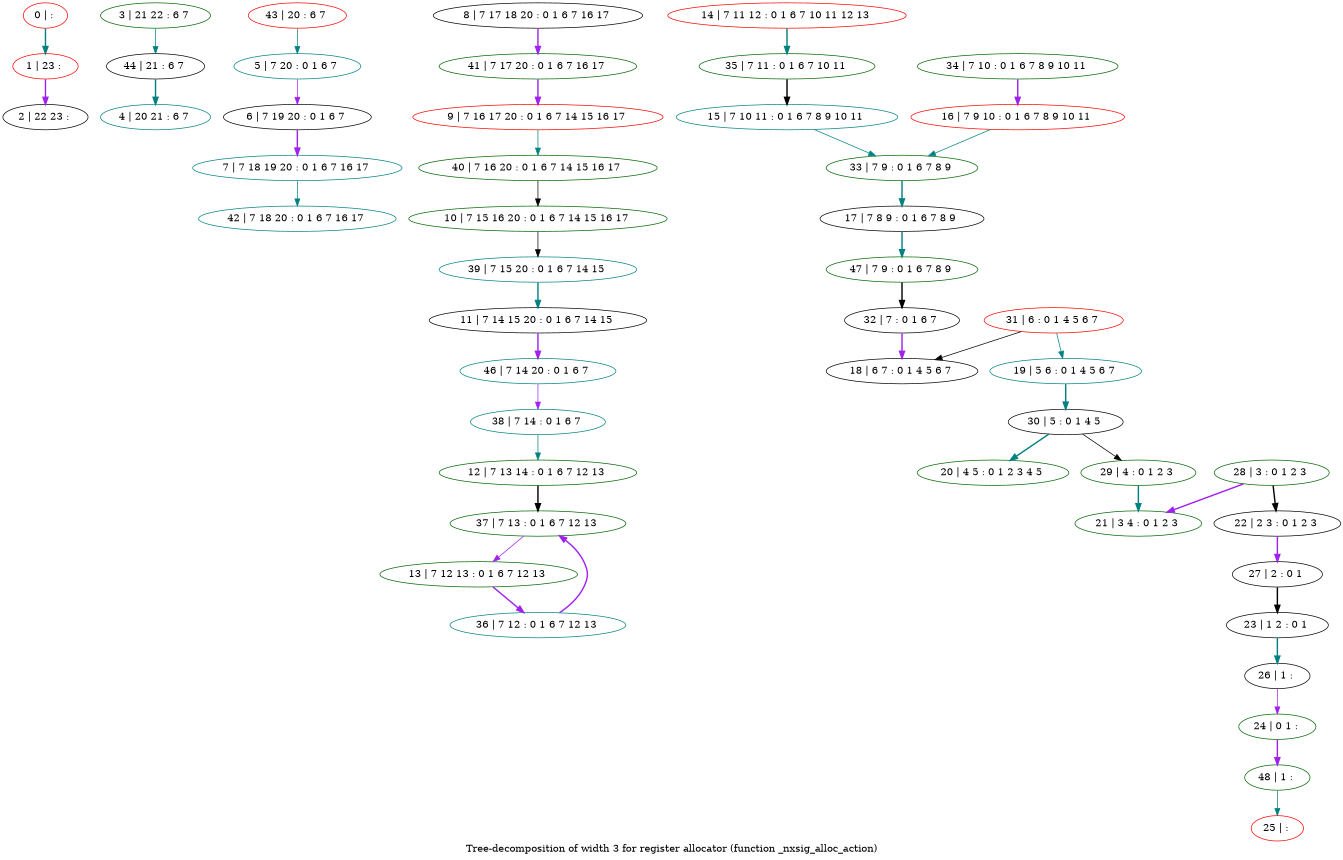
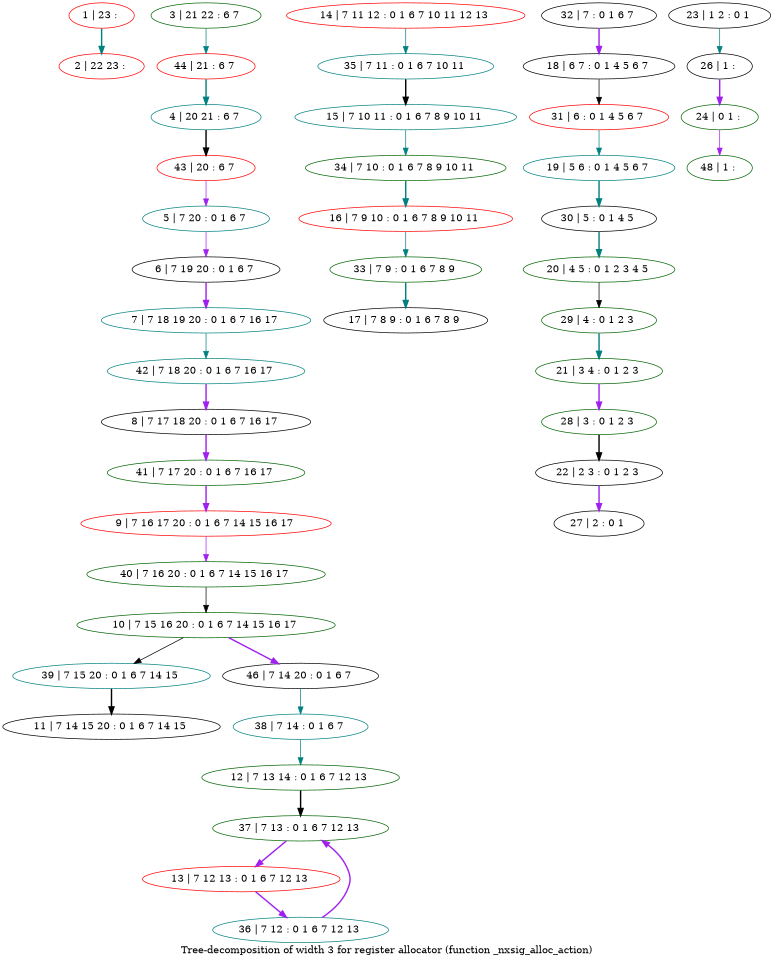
  digraph {
    label="Tree-decomposition of width 3 for register allocator (function _nxsig_alloc_action)"
    node [color=darkgreen]
    edge [color=teal style=bold]
-   n1 [color=red label="0 | : "]
    n2 [color=red label="1 | 23 : "]
-   n3 [color=black label="2 | 22 23 : "]
+   n3 [color=red label="2 | 22 23 : "]
    n4 [label="3 | 21 22 : 6 7 "]
-   n5 [color=black label="44 | 21 : 6 7 "]
+   n5 [color=red label="44 | 21 : 6 7 "]
    n6 [color=teal label="4 | 20 21 : 6 7 "]
    n7 [color=red label="43 | 20 : 6 7 "]
    n8 [color=teal label="5 | 7 20 : 0 1 6 7 "]
    n9 [color=black label="6 | 7 19 20 : 0 1 6 7 "]
    n10 [color=teal label="7 | 7 18 19 20 : 0 1 6 7 16 17 "]
    n11 [color=teal label="42 | 7 18 20 : 0 1 6 7 16 17 "]
    n12 [color=black label="8 | 7 17 18 20 : 0 1 6 7 16 17 "]
    n13 [label="41 | 7 17 20 : 0 1 6 7 16 17 "]
    n14 [color=red label="9 | 7 16 17 20 : 0 1 6 7 14 15 16 17 "]
    n15 [label="40 | 7 16 20 : 0 1 6 7 14 15 16 17 "]
    n16 [label="10 | 7 15 16 20 : 0 1 6 7 14 15 16 17 "]
    n17 [color=teal label="39 | 7 15 20 : 0 1 6 7 14 15 "]
    n18 [color=black label="11 | 7 14 15 20 : 0 1 6 7 14 15 "]
-   n19 [color=teal label="46 | 7 14 20 : 0 1 6 7 "]
+   n19 [color=black label="46 | 7 14 20 : 0 1 6 7 "]
    n20 [color=teal label="38 | 7 14 : 0 1 6 7 "]
    n21 [label="12 | 7 13 14 : 0 1 6 7 12 13 "]
    n22 [label="37 | 7 13 : 0 1 6 7 12 13 "]
-   n23 [label="13 | 7 12 13 : 0 1 6 7 12 13 "]
+   n23 [color=red label="13 | 7 12 13 : 0 1 6 7 12 13 "]
    n24 [color=teal label="36 | 7 12 : 0 1 6 7 12 13 "]
    n25 [color=red label="14 | 7 11 12 : 0 1 6 7 10 11 12 13 "]
-   n26 [label="35 | 7 11 : 0 1 6 7 10 11 "]
+   n26 [color=teal label="35 | 7 11 : 0 1 6 7 10 11 "]
    n27 [color=teal label="15 | 7 10 11 : 0 1 6 7 8 9 10 11 "]
    n28 [label="34 | 7 10 : 0 1 6 7 8 9 10 11 "]
    n29 [color=red label="16 | 7 9 10 : 0 1 6 7 8 9 10 11 "]
    n30 [label="33 | 7 9 : 0 1 6 7 8 9 "]
    n31 [color=black label="17 | 7 8 9 : 0 1 6 7 8 9 "]
-   n32 [label="47 | 7 9 : 0 1 6 7 8 9 "]
    n33 [color=black label="32 | 7 : 0 1 6 7 "]
    n34 [color=black label="18 | 6 7 : 0 1 4 5 6 7 "]
    n35 [color=red label="31 | 6 : 0 1 4 5 6 7 "]
    n36 [color=teal label="19 | 5 6 : 0 1 4 5 6 7 "]
    n37 [color=black label="30 | 5 : 0 1 4 5 "]
    n38 [label="20 | 4 5 : 0 1 2 3 4 5 "]
    n39 [label="29 | 4 : 0 1 2 3 "]
    n40 [label="21 | 3 4 : 0 1 2 3 "]
    n41 [label="28 | 3 : 0 1 2 3 "]
    n42 [color=black label="22 | 2 3 : 0 1 2 3 "]
    n43 [color=black label="27 | 2 : 0 1 "]
    n44 [color=black label="23 | 1 2 : 0 1 "]
    n45 [color=black label="26 | 1 : "]
    n46 [label="24 | 0 1 : "]
    n47 [label="48 | 1 : "]
-   n48 [color=red label="25 | : "]
-   n1 -> n2
-   n2 -> n3 [color=purple]
+   n2 -> n3
    n4 -> n5 [style=solid]
    n5 -> n6
-   n7 -> n8 [style=solid]
+   n6 -> n7 [color=black]
+   n7 -> n8 [color=purple style=solid]
    n8 -> n9 [color=purple style=solid]
    n9 -> n10 [color=purple]
    n10 -> n11 [style=solid]
+   n11 -> n12 [color=purple]
    n12 -> n13 [color=purple]
    n13 -> n14 [color=purple]
-   n14 -> n15 [style=solid]
+   n14 -> n15 [color=purple style=solid]
    n15 -> n16 [color=black style=solid]
    n16 -> n17 [color=black style=solid]
-   n17 -> n18
-   n18 -> n19 [color=purple]
-   n19 -> n20 [color=purple style=solid]
+   n17 -> n18 [color=black]
+   n16 -> n19 [color=purple]
+   n19 -> n20 [style=solid]
    n20 -> n21 [style=solid]
    n21 -> n22 [color=black]
-   n22 -> n23 [color=purple style=solid]
+   n22 -> n23 [color=purple]
    n23 -> n24 [color=purple]
    n24 -> n22 [color=purple]
-   n25 -> n26
+   n25 -> n26 [style=solid]
    n26 -> n27 [color=black]
-   n27 -> n30 [style=solid]
-   n28 -> n29 [color=purple]
+   n27 -> n28 [style=solid]
+   n28 -> n29
    n29 -> n30 [style=solid]
    n30 -> n31
-   n31 -> n32
-   n32 -> n33 [color=black]
    n33 -> n34 [color=purple]
-   n35 -> n34 [color=black style=solid]
+   n34 -> n35 [color=black style=solid]
    n35 -> n36 [style=solid]
    n36 -> n37
    n37 -> n38
-   n37 -> n39 [color=black style=solid]
+   n38 -> n39 [color=black style=solid]
    n39 -> n40
-   n41 -> n40 [color=purple]
+   n40 -> n41 [color=purple]
    n41 -> n42 [color=black]
    n42 -> n43 [color=purple]
-   n43 -> n44 [color=black]
-   n44 -> n45
-   n45 -> n46 [color=purple style=solid]
-   n46 -> n47 [color=purple]
-   n47 -> n48 [style=solid]
+   n44 -> n45 [style=solid]
+   n45 -> n46 [color=purple]
+   n46 -> n47 [color=purple style=solid]
  }
